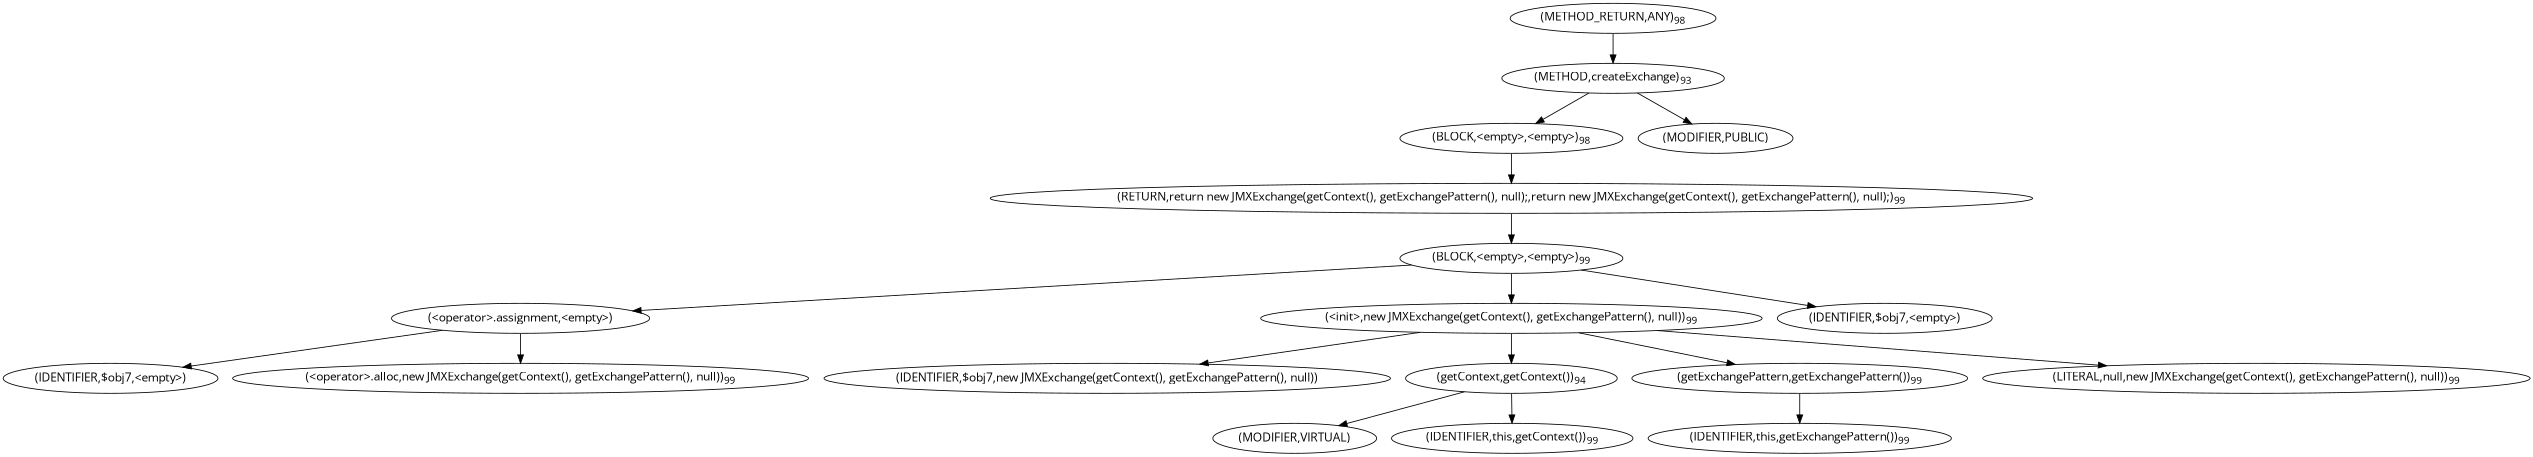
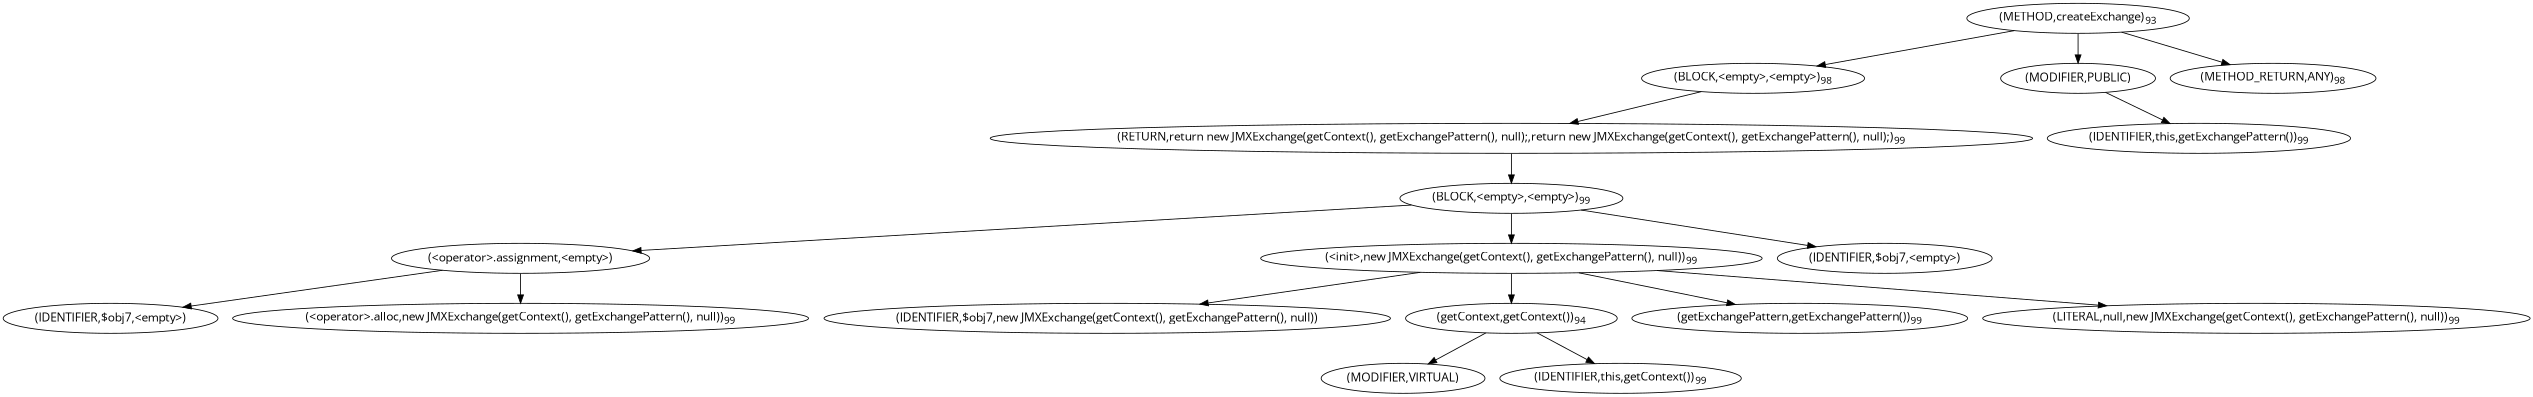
  digraph {
    fontname="Open Sans"
    node [fontname="Open Sans"]
    edge [fontname="Open Sans"]
    n1 [label=<(METHOD,createExchange)<SUB>93</SUB>>]
    n2 [label=<(BLOCK,&lt;empty&gt;,&lt;empty&gt;)<SUB>98</SUB>>]
    n3 [label=<(MODIFIER,PUBLIC)>]
    n4 [label=<(METHOD_RETURN,ANY)<SUB>98</SUB>>]
    n5 [label=<(RETURN,return new JMXExchange(getContext(), getExchangePattern(), null);,return new JMXExchange(getContext(), getExchangePattern(), null);)<SUB>99</SUB>>]
    n6 [label=<(MODIFIER,VIRTUAL)>]
    n7 [label=<(BLOCK,&lt;empty&gt;,&lt;empty&gt;)<SUB>99</SUB>>]
    n8 [label=<(&lt;operator&gt;.assignment,&lt;empty&gt;)>]
    n9 [label=<(&lt;init&gt;,new JMXExchange(getContext(), getExchangePattern(), null))<SUB>99</SUB>>]
    n10 [label=<(IDENTIFIER,$obj7,&lt;empty&gt;)>]
    n11 [label=<(IDENTIFIER,$obj7,&lt;empty&gt;)>]
    n12 [label=<(&lt;operator&gt;.alloc,new JMXExchange(getContext(), getExchangePattern(), null))<SUB>99</SUB>>]
    n13 [label=<(IDENTIFIER,$obj7,new JMXExchange(getContext(), getExchangePattern(), null))>]
    n14 [label=<(getContext,getContext())<SUB>94</SUB>>]
    n15 [label=<(getExchangePattern,getExchangePattern())<SUB>99</SUB>>]
    n16 [label=<(LITERAL,null,new JMXExchange(getContext(), getExchangePattern(), null))<SUB>99</SUB>>]
    n17 [label=<(IDENTIFIER,this,getContext())<SUB>99</SUB>>]
    n18 [label=<(IDENTIFIER,this,getExchangePattern())<SUB>99</SUB>>]
    n1 -> n2
    n1 -> n3
-   n4 -> n1
+   n1 -> n4
    n2 -> n5
    n5 -> n7
    n7 -> n8
    n7 -> n9
    n7 -> n10
    n8 -> n11
    n8 -> n12
    n9 -> n13
    n9 -> n14
    n9 -> n15
    n9 -> n16
    n14 -> n6
    n14 -> n17
-   n15 -> n18
+   n3 -> n18
  }
